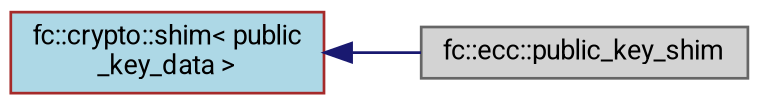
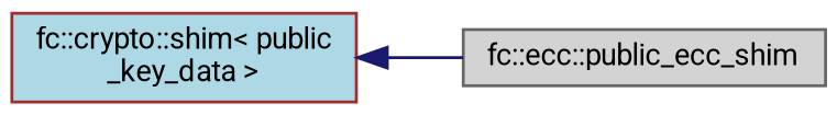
  digraph {
    rankdir=LR
    fontname=Roboto
    node [fontname=Roboto fontsize=10 shape=record style=filled]
-   n1 [color=gray40 fillcolor=lightgrey fontcolor=black height=0.2 label="fc::ecc::public_key_shim" width=0.4]
+   n1 [color=gray40 fillcolor=lightgrey fontcolor=black height=0.2 label="fc::ecc::public_ecc_shim" width=0.4]
    n2 [color=brown fillcolor=lightblue height=0.2 label="fc::crypto::shim\< public\l_key_data \>" width=0.4]
    n2 -> n1 [color=midnightblue dir=back fontname=Roboto fontsize=10 labelfontname=Helvetica labelfontsize=10 style=solid]
  }
